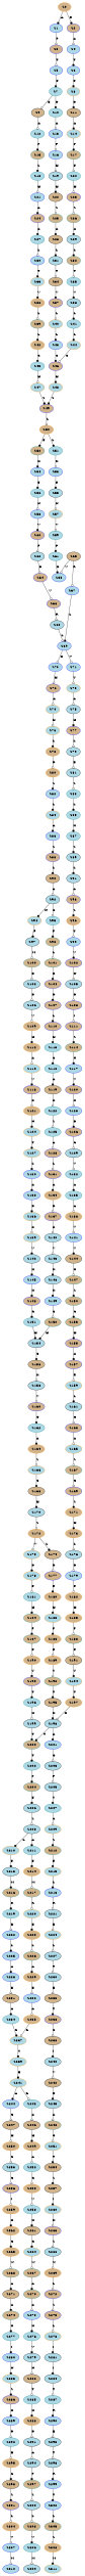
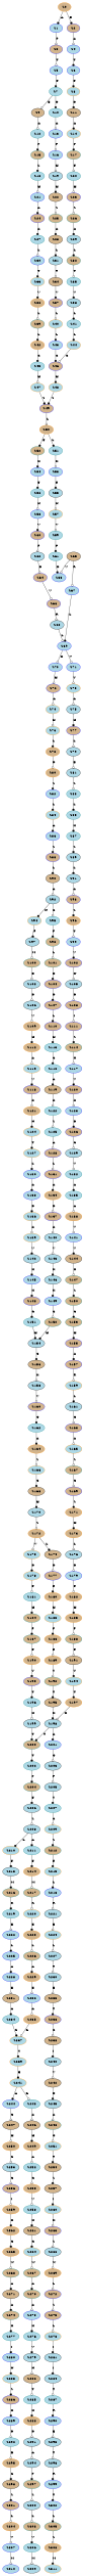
  strict digraph {
    node [color=blue fillcolor=lightblue style=filled]
    edge [arrowhead=dot]
    S0 [color=darkorange fillcolor=tan]
    S1
    S2 [fillcolor=tan]
    S3 [fillcolor=tan]
    S4
    S5
    S6
    S7 [color=teal]
    S8 [color=darkorange]
    S9 [color=black fillcolor=tan]
    S10 [color=teal]
    S11 [color=black fillcolor=tan]
    S12 [color=teal]
    S13
    S14 [color=darkorange]
    S15 [color=teal fillcolor=tan]
    S16
    S17 [color=teal fillcolor=tan]
    S18 [color=teal]
    S19 [color=black]
    S20 [color=teal]
    S21
    S22 [color=black fillcolor=tan]
    S23 [fillcolor=tan]
    S24 [fillcolor=tan]
    S25 [color=teal fillcolor=tan]
    S26 [color=teal fillcolor=tan]
    S27 [color=teal]
    S28 [color=black fillcolor=tan]
    S29 [color=black]
    S30
    S31 [color=black]
    S32 [color=teal fillcolor=tan]
    S33 [color=darkorange]
    S34 [color=black fillcolor=tan]
    S35 [color=teal]
    S36 [color=darkorange fillcolor=tan]
    S37 [fillcolor=tan]
    S38 [color=black]
    S39 [color=teal fillcolor=tan]
    S40 [color=darkorange]
    S41 [color=teal]
    S42 [color=darkorange fillcolor=tan]
    S43
    S44 [color=darkorange]
    S45 [color=teal]
    S46 [fillcolor=tan]
    S47 [color=darkorange]
    S48 [color=darkorange]
    S49 [fillcolor=tan]
    S50 [color=darkorange fillcolor=tan]
    S51 [color=teal]
    S52 [color=teal fillcolor=tan]
    S53
    S54
    S55 [color=black]
    S56 [color=teal]
    S57 [color=darkorange]
    S58
    S59 [color=teal]
    S60 [fillcolor=tan]
    S61 [color=teal]
    S62 [color=black]
    S63
    S64 [fillcolor=tan]
    S66 [fillcolor=tan]
    S65 [color=black fillcolor=tan]
    S67
    S68 [color=black]
    S69
    S70
    S71
    S72 [fillcolor=tan]
    S73 [color=darkorange]
    S74 [color=darkorange]
    S75 [color=black]
    S76 [color=darkorange]
    S77 [fillcolor=tan]
    S78 [color=darkorange fillcolor=tan]
    S79 [color=black]
    S80 [color=darkorange fillcolor=tan]
    S81 [color=black]
    S82
    S83 [color=teal]
    S84 [color=darkorange]
    S85 [color=teal]
    S86
    S87 [color=teal]
    S88 [fillcolor=tan]
    S89 [color=black]
    S90 [color=black fillcolor=tan]
    S91 [color=black]
    S92 [color=black]
    S93 [fillcolor=tan]
    S94 [color=darkorange]
    S95 [color=teal]
    S96 [color=darkorange fillcolor=tan]
    S97 [color=black]
    S98 [color=teal fillcolor=tan]
    S99
    S100 [color=teal fillcolor=tan]
    S101 [color=teal fillcolor=tan]
    S102 [fillcolor=tan]
    S103 [color=black]
    S104 [fillcolor=tan]
    S105 [color=black]
    S106 [color=black]
    S107 [fillcolor=tan]
    S108 [fillcolor=tan]
    S109 [color=darkorange fillcolor=tan]
    S110 [fillcolor=tan]
    S111 [fillcolor=tan]
    S112 [color=darkorange fillcolor=tan]
    S113 [color=teal]
    S114 [color=teal fillcolor=tan]
    S115 [color=darkorange]
    S116 [color=teal]
    S117
    S118 [fillcolor=tan]
    S119 [color=black fillcolor=tan]
    S120 [fillcolor=tan]
    S121 [color=darkorange fillcolor=tan]
    S122 [color=teal]
    S123
    S124 [color=darkorange]
    S125 [color=teal]
    S126 [fillcolor=tan]
    S127 [color=darkorange]
    S128 [fillcolor=tan]
    S129 [color=black]
    S130
    S131 [fillcolor=tan]
    S132 [color=teal]
    S133
    S134 [color=darkorange fillcolor=tan]
    S135 [color=teal]
    S136 [color=darkorange]
    S137 [fillcolor=tan]
    S138 [color=darkorange fillcolor=tan]
    S139 [color=darkorange]
    S140 [color=black]
    S141
    S142 [color=black]
    S143 [color=black]
    S144 [color=black fillcolor=tan]
    S145
    S146 [color=black]
    S147 [color=teal fillcolor=tan]
    S148 [fillcolor=tan]
    S149
    S150 [color=teal fillcolor=tan]
    S151 [color=teal]
    S152 [color=teal fillcolor=tan]
    S153 [color=teal fillcolor=tan]
    S154 [color=black]
    S155 [fillcolor=tan]
    S156 [color=black fillcolor=tan]
    S157 [fillcolor=tan]
    S158 [color=black]
    S159 [color=darkorange]
    S160 [fillcolor=tan]
    S161 [color=black]
    S162 [color=teal]
    S163 [fillcolor=tan]
    S164 [color=darkorange fillcolor=tan]
    S165 [color=darkorange]
    S166 [color=darkorange]
    S167 [color=teal fillcolor=tan]
    S168 [color=black fillcolor=tan]
    S169 [fillcolor=tan]
    S170 [color=black]
    S171 [color=darkorange fillcolor=tan]
    S172 [color=darkorange fillcolor=tan]
    S173 [color=darkorange fillcolor=tan]
    S174 [color=black fillcolor=tan]
    S175 [color=darkorange]
    S176 [color=black]
    S177 [fillcolor=tan]
    S178 [color=darkorange]
    S179
    S180 [color=darkorange fillcolor=tan]
    S181 [color=teal]
    S182 [color=darkorange fillcolor=tan]
    S183 [color=darkorange]
    S184 [color=teal fillcolor=tan]
    S185 [color=darkorange fillcolor=tan]
    S186 [color=darkorange fillcolor=tan]
    S187 [color=teal fillcolor=tan]
    S188 [color=teal fillcolor=tan]
    S189 [color=darkorange fillcolor=tan]
    S190 [color=darkorange fillcolor=tan]
    S191 [color=black fillcolor=tan]
    S192 [color=teal fillcolor=tan]
    S193 [fillcolor=tan]
    S194 [color=darkorange]
    S195 [color=black fillcolor=tan]
    S196 [color=teal]
    S197 [color=darkorange fillcolor=tan]
    S198 [color=black]
    S199 [color=black]
    S200 [color=teal fillcolor=tan]
    S201
    S202 [color=teal]
    S203 [color=black]
    S204 [color=teal fillcolor=tan]
    S205 [color=black]
    S206 [color=black]
    S207 [color=teal]
    S208 [color=black]
    S209 [color=darkorange]
    S210 [color=darkorange]
    S211 [color=teal]
    S212 [color=teal fillcolor=tan]
    S213 [color=black]
    S214 [color=darkorange fillcolor=tan]
    S215 [color=darkorange]
    S216 [color=teal fillcolor=tan]
    S217 [color=teal fillcolor=tan]
    S218
    S219 [color=teal]
    S220 [color=darkorange]
    S221 [color=black]
    S222
    S223 [color=darkorange fillcolor=tan]
    S224 [color=darkorange]
    S225
    S226 [color=teal fillcolor=tan]
    S227 [color=black]
    S228
    S229 [color=darkorange fillcolor=tan]
    S230 [color=black]
    S231 [color=black fillcolor=tan]
    S232
    S233 [color=black fillcolor=tan]
    S234 [color=teal]
    S235 [color=darkorange fillcolor=tan]
    S236 [fillcolor=tan]
    S237 [color=darkorange]
    S238 [color=black fillcolor=tan]
    S239 [color=darkorange]
    S240 [color=black]
    S241 [color=darkorange]
    S242 [color=black fillcolor=tan]
    S243 [color=teal]
    S244
    S245 [color=black]
    S246 [color=black fillcolor=tan]
    S247 [color=black fillcolor=tan]
    S248 [color=teal fillcolor=tan]
    S249 [color=darkorange fillcolor=tan]
    S250 [color=darkorange fillcolor=tan]
    S251 [color=darkorange]
    S252 [color=teal]
    S253 [color=black]
    S254 [color=black fillcolor=tan]
    S255 [color=darkorange fillcolor=tan]
    S256 [fillcolor=tan]
    S257 [color=black fillcolor=tan]
    S258 [color=teal]
    S259 [color=darkorange fillcolor=tan]
    S260 [color=darkorange]
    S261 [color=black fillcolor=tan]
    n263 [color=darkorange fillcolor=tan label=S562]
    S263 [fillcolor=tan]
    S264 [color=darkorange]
    S265 [color=darkorange fillcolor=tan]
    S266 [color=black]
    S267 [color=teal fillcolor=tan]
    S268 [color=teal fillcolor=tan]
    S269 [color=darkorange fillcolor=tan]
    S270 [color=teal fillcolor=tan]
    S271 [color=black fillcolor=tan]
    S272 [fillcolor=tan]
    S273
    S274 [color=teal fillcolor=tan]
    S275 [fillcolor=tan]
    S276 [color=teal]
    S277 [color=teal]
    S278 [color=darkorange]
    S279 [color=black]
    S280
    S281 [color=black]
    S282 [color=black fillcolor=tan]
    S283 [color=darkorange]
    S284 [color=black]
    S285 [color=teal]
    S286 [fillcolor=tan]
    S287 [color=teal]
    S288 [color=darkorange fillcolor=tan]
    S289
    S290
    S291 [color=black]
    S292 [color=teal]
    S293 [color=black]
    S294 [color=black]
    S295 [color=darkorange fillcolor=tan]
    S296 [color=black]
    S297 [color=teal fillcolor=tan]
    S298 [color=black fillcolor=tan]
    S299
    S300 [color=black]
    S301 [fillcolor=tan]
    S302
    S303 [color=teal fillcolor=tan]
    S304 [color=darkorange fillcolor=tan]
    S305 [color=teal fillcolor=tan]
    S306 [color=teal]
    S307
    S308 [color=darkorange fillcolor=tan]
    S309 [color=black]
    S310
    S311 [color=darkorange]
    S0 -> S1 [label=A]
    S0 -> S2 [label=D]
    S1 -> S3 [arrowhead=odot label=P]
    S2 -> S4 [arrowhead=odot label=A]
    S3 -> S5 [arrowhead=odot label=T]
    S4 -> S6 [label=T]
    S5 -> S7 [label=F]
    S6 -> S8 [label=F]
    S7 -> S9 [arrowhead=odot label=E]
    S7 -> S10 [label=D]
    S8 -> S11 [label=D]
    S9 -> S12 [arrowhead=odot label=A]
    S10 -> S13 [arrowhead=odot label=A]
    S11 -> S14 [label=A]
    S12 -> S15 [label=P]
    S13 -> S16 [arrowhead=odot label=P]
    S14 -> S17 [label=P]
    S15 -> S18 [label=L]
    S16 -> S19 [arrowhead=odot label=H]
    S17 -> S20 [arrowhead=odot label=F]
    S18 -> S21 [arrowhead=odot label=H]
    S19 -> S22 [label=H]
    S20 -> S23 [arrowhead=odot label=H]
    S21 -> S24 [label=A]
    S22 -> S25 [arrowhead=odot label=S]
    S23 -> S26 [arrowhead=odot label=S]
    S24 -> S27 [label=A]
    S25 -> S28 [label=A]
    S26 -> S29 [label=A]
    S27 -> S30 [arrowhead=odot label=L]
    S28 -> S31 [label=L]
    S29 -> S32 [label=L]
    S30 -> S33 [label=T]
    S31 -> S34 [arrowhead=odot label=T]
    S32 -> S35 [arrowhead=odot label=T]
    S33 -> S36 [label=V]
    S34 -> S37 [label=V]
    S35 -> S38 [label=V]
    S36 -> S39 [arrowhead=odot label=L]
    S37 -> S40 [arrowhead=odot label=L]
    S38 -> S41 [label=L]
    S39 -> S42 [label=L]
    S40 -> S43 [label=L]
    S41 -> S44 [label=L]
    S42 -> S45 [label=C]
    S43 -> S46 [label=C]
    S44 -> S46 [arrowhead=odot label=C]
    S45 -> S47 [arrowhead=odot label=H]
    S46 -> S48 [label=H]
    S47 -> S49 [label=S]
    S48 -> S49 [label=S]
    S49 -> S50 [arrowhead=odot label=L]
    S50 -> S51 [label=L]
    S50 -> S52 [label=F]
    S51 -> S53 [arrowhead=odot label=K]
    S52 -> S54 [label=K]
    S53 -> S55 [label=F]
    S54 -> S56 [label=F]
    S55 -> S57 [arrowhead=odot label=N]
    S56 -> S58 [arrowhead=odot label=N]
    S57 -> S59 [arrowhead=odot label=V]
    S58 -> S60 [label=V]
    S59 -> S61 [label=P]
    S60 -> S62 [arrowhead=odot label=P]
    S61 -> S63 [label=D]
    S62 -> S64 [arrowhead=odot label=D]
    S64 -> S66 [arrowhead=odot label=V]
    S66 -> S68 [arrowhead=odot label=R]
    S65 -> S63 [arrowhead=odot label=V]
    S65 -> S67 [arrowhead=odot label=R]
    S67 -> S69 [label=L]
    S68 -> S69 [arrowhead=odot label=L]
    S69 -> S70 [arrowhead=odot label=K]
    S69 -> S71 [arrowhead=odot label=V]
    S70 -> S72 [arrowhead=odot label=H]
    S71 -> S73 [arrowhead=odot label=Y]
    S72 -> S74 [arrowhead=odot label=A]
    S73 -> S75 [arrowhead=odot label=A]
    S74 -> S76 [arrowhead=odot label=H]
    S75 -> S77 [label=H]
    S76 -> S78 [label=L]
    S77 -> S79 [arrowhead=odot label=L]
    S78 -> S80 [arrowhead=odot label=D]
    S79 -> S81 [arrowhead=odot label=E]
    S80 -> S82 [label=S]
    S81 -> S83 [arrowhead=odot label=S]
    S82 -> S84 [label=L]
    S83 -> S85 [label=L]
    S84 -> S86 [label=A]
    S85 -> S87 [label=K]
    S86 -> S88 [label=S]
    S87 -> S89 [label=S]
    S88 -> S90 [label=L]
    S89 -> S91 [label=L]
    S90 -> S92 [arrowhead=odot label=A]
    S91 -> S93 [arrowhead=odot label=A]
    S92 -> S94 [label=N]
    S92 -> S95 [arrowhead=odot label=G]
    S93 -> S96 [label=S]
    S94 -> S97 [label=P]
    S95 -> S98 [label=P]
    S96 -> S99 [arrowhead=odot label=T]
    S97 -> S100 [arrowhead=odot label=M]
    S98 -> S101 [arrowhead=odot label=L]
    S99 -> S102 [label=V]
    S100 -> S103 [arrowhead=odot label=D]
    S101 -> S104 [label=D]
    S102 -> S105 [arrowhead=odot label=N]
    S103 -> S106 [arrowhead=odot label=D]
    S104 -> S107 [label=D]
    S105 -> S108 [arrowhead=odot label=D]
    S106 -> S109 [arrowhead=odot label=V]
    S107 -> S110 [label=L]
    S108 -> S111 [arrowhead=odot label=I]
    S109 -> S112 [label=H]
    S110 -> S113 [label=H]
    S111 -> S114 [label=S]
    S112 -> S115 [arrowhead=odot label=A]
    S113 -> S116 [label=G]
-   S114 -> S117 [label=K]
+   S114 -> S117 [arrowhead=odot label=K]
    S115 -> S118 [label=V]
    S116 -> S119 [label=A]
    S117 -> S120 [label=V]
    S118 -> S121 [arrowhead=odot label=A]
    S119 -> S122 [arrowhead=odot label=A]
    S120 -> S123 [arrowhead=odot label=A]
    S121 -> S124 [label=N]
    S122 -> S125 [arrowhead=odot label=S]
    S123 -> S126 [label=D]
    S124 -> S127 [label=T]
    S125 -> S128 [arrowhead=odot label=A]
    S126 -> S129 [arrowhead=odot label=G]
    S127 -> S130 [label=L]
    S128 -> S131 [arrowhead=odot label=L]
    S129 -> S132 [arrowhead=odot label=V]
    S130 -> S133 [label=A]
    S131 -> S134 [label=A]
    S132 -> S135 [label=A]
    S133 -> S136 [label=D]
    S134 -> S137 [arrowhead=odot label=D]
    S135 -> S138 [arrowhead=odot label=A]
    S136 -> S139 [arrowhead=odot label=A]
    S137 -> S140 [arrowhead=odot label=A]
    S138 -> S141 [arrowhead=odot label=V]
    S139 -> S142 [label=V]
    S140 -> S143 [arrowhead=odot label=V]
    S141 -> S144 [label=V]
    S142 -> S145 [label=K]
    S143 -> S146 [label=K]
    S144 -> S147 [arrowhead=odot label=K]
    S145 -> S148 [label=K]
    S146 -> S149 [label=K]
    S147 -> S150 [label=S]
    S148 -> S151 [label=G]
    S149 -> S152 [arrowhead=odot label=G]
    S150 -> S153 [label=G]
    S151 -> S154 [label=H]
    S152 -> S154 [label=H]
    S153 -> S155 [label=H]
    S154 -> S156 [label=G]
    S155 -> S157 [label=A]
    S156 -> S158 [arrowhead=odot label=K]
    S157 -> S159 [arrowhead=odot label=R]
    S158 -> S160 [arrowhead=odot label=V]
    S159 -> S161 [label=L]
    S160 -> S162 [label=Q]
    S161 -> S163 [arrowhead=odot label=Q]
    S162 -> S164 [label=A]
    S163 -> S165 [arrowhead=odot label=A]
    S164 -> S166 [arrowhead=odot label=S]
    S165 -> S167 [arrowhead=odot label=S]
    S166 -> S168 [label=G]
    S167 -> S169 [arrowhead=odot label=G]
    S168 -> S170 [label=H]
    S169 -> S171 [label=S]
    S170 -> S172 [arrowhead=odot label=S]
    S171 -> S173 [label=H]
    S172 -> S174 [label=L]
    S172 -> S175 [arrowhead=odot label=V]
    S173 -> S176 [arrowhead=odot label=L]
    S174 -> S177 [arrowhead=odot label=D]
    S175 -> S178 [label=D]
    S176 -> S179 [arrowhead=odot label=D]
    S177 -> S180 [label=F]
    S178 -> S181 [arrowhead=odot label=F]
    S179 -> S182 [arrowhead=odot label=F]
    S180 -> S183 [label=H]
    S181 -> S184 [label=H]
    S182 -> S185 [label=H]
    S183 -> S186 [label=P]
    S184 -> S187 [label=P]
    S185 -> S188 [arrowhead=odot label=P]
    S186 -> S189 [arrowhead=odot label=F]
    S187 -> S190 [arrowhead=odot label=F]
    S188 -> S191 [arrowhead=odot label=F]
    S189 -> S192 [arrowhead=odot label=Y]
    S190 -> S193 [label=Y]
    S191 -> S194 [label=Y]
    S192 -> S195 [label=T]
    S193 -> S196 [label=T]
    S194 -> S197 [label=T]
    S195 -> S198 [label=K]
    S196 -> S199 [arrowhead=odot label=K]
    S197 -> S198 [arrowhead=odot label=K]
    S198 -> S200 [label=T]
    S198 -> S201 [label=A]
    S199 -> S200 [label=T]
    S200 -> S202 [label=T]
    S201 -> S203 [arrowhead=odot label=Q]
    S202 -> S204 [label=P]
    S203 -> S205 [arrowhead=odot label=P]
    S204 -> S206 [label=F]
    S205 -> S207 [label=Y]
    S206 -> S208 [arrowhead=odot label=S]
    S207 -> S209 [arrowhead=odot label=C]
    S208 -> S210 [label=L]
    S208 -> S211 [label=A]
    S209 -> S212 [label=S]
    S210 -> S213 [label=F]
    S211 -> S214 [label=F]
    S212 -> S215 [label=F]
    S213 -> S216 [label=M]
    S214 -> S217 [arrowhead=odot label=M]
    S215 -> S218 [label=L]
    S216 -> S219 [label=R]
    S217 -> S220 [arrowhead=odot label=R]
    S218 -> S221 [arrowhead=odot label=R]
    S219 -> S222 [arrowhead=odot label=E]
    S220 -> S223 [label=E]
    S221 -> S224 [arrowhead=odot label=E]
    S222 -> S225 [label=L]
    S223 -> S226 [arrowhead=odot label=L]
    S224 -> S227 [arrowhead=odot label=L]
    S225 -> S228 [label=A]
    S226 -> S229 [label=A]
    S227 -> S230 [arrowhead=odot label=T]
    S228 -> S231 [arrowhead=odot label=E]
    S229 -> S232 [arrowhead=odot label=E]
    S230 -> S233 [arrowhead=odot label=E]
    S231 -> S234 [label=A]
    S232 -> S235 [arrowhead=odot label=A]
    S233 -> S236 [label=T]
    S234 -> S237 [label=G]
    S235 -> S237 [arrowhead=odot label=G]
    S236 -> S238 [arrowhead=odot label=G]
    S237 -> S239 [label=Y]
    S238 -> S240 [label=I]
    S239 -> S241 [label=E]
    S240 -> S242 [arrowhead=odot label=V]
    S241 -> S243 [arrowhead=odot label=G]
    S241 -> S244 [label=A]
    S242 -> S245 [label=D]
    S243 -> S246 [arrowhead=odot label=A]
    S244 -> S247 [arrowhead=odot label=G]
    S245 -> S248 [arrowhead=odot label=A]
    S246 -> S249 [label=H]
    S247 -> S250 [arrowhead=odot label=H]
    S248 -> S251 [arrowhead=odot label=Q]
    S249 -> S252 [arrowhead=odot label=A]
    S250 -> S253 [arrowhead=odot label=G]
    S251 -> S254 [label=T]
    S252 -> S255 [arrowhead=odot label=G]
    S253 -> S256 [arrowhead=odot label=G]
    S254 -> S257 [label=S]
    S255 -> S258 [arrowhead=odot label=V]
    S256 -> S259 [arrowhead=odot label=I]
    S257 -> S260 [label=I]
    S258 -> S261 [label=K]
    S259 -> n263 [label=K]
    S260 -> S263 [arrowhead=odot label=K]
    S261 -> S264 [label=G]
    n263 -> S265 [label=G]
    S263 -> S266 [arrowhead=odot label=S]
    S264 -> S267 [arrowhead=odot label=W]
    S265 -> S268 [arrowhead=odot label=W]
    S266 -> S269 [arrowhead=odot label=W]
    S267 -> S270 [label=A]
    S268 -> S271 [label=A]
    S269 -> S272 [arrowhead=odot label=L]
    S270 -> S273 [arrowhead=odot label=A]
    S271 -> S274 [label=A]
    S272 -> S275 [arrowhead=odot label=S]
    S273 -> S276 [label=K]
    S274 -> S277 [label=K]
    S275 -> S278 [arrowhead=odot label=L]
    S276 -> S279 [label=V]
    S277 -> S280 [label=I]
    S278 -> S281 [label=I]
    S279 -> S282 [arrowhead=odot label=N]
    S280 -> S283 [label=N]
    S281 -> S284 [label=I]
    S282 -> S285 [arrowhead=odot label=T]
    S283 -> S286 [label=S]
    S284 -> S287 [arrowhead=odot label=T]
    S285 -> S288 [label=K]
    S286 -> S289 [label=K]
    S287 -> S290 [label=R]
    S288 -> S291 [arrowhead=odot label=D]
    S289 -> S292 [arrowhead=odot label=D]
    S290 -> S293 [arrowhead=odot label=E]
    S291 -> S294 [arrowhead=odot label=A]
    S292 -> S295 [arrowhead=odot label=E]
    S293 -> S296 [arrowhead=odot label=T]
    S294 -> S297 [label=P]
    S295 -> S298 [label=G]
    S296 -> S299 [label=R]
    S297 -> S300 [arrowhead=odot label=S]
    S298 -> S301 [label=S]
    S299 -> S302 [label=T]
    S300 -> S303 [arrowhead=odot label=L]
    S301 -> S304 [arrowhead=odot label=L]
    S302 -> S305 [label=L]
    S303 -> S306 [label=V]
    S304 -> S307 [arrowhead=odot label=V]
    S305 -> S308 [arrowhead=odot label=S]
    S306 -> S309 [arrowhead=odot label=M]
    S307 -> S310 [arrowhead=odot label=M]
    S308 -> S311 [label=M]
  }
